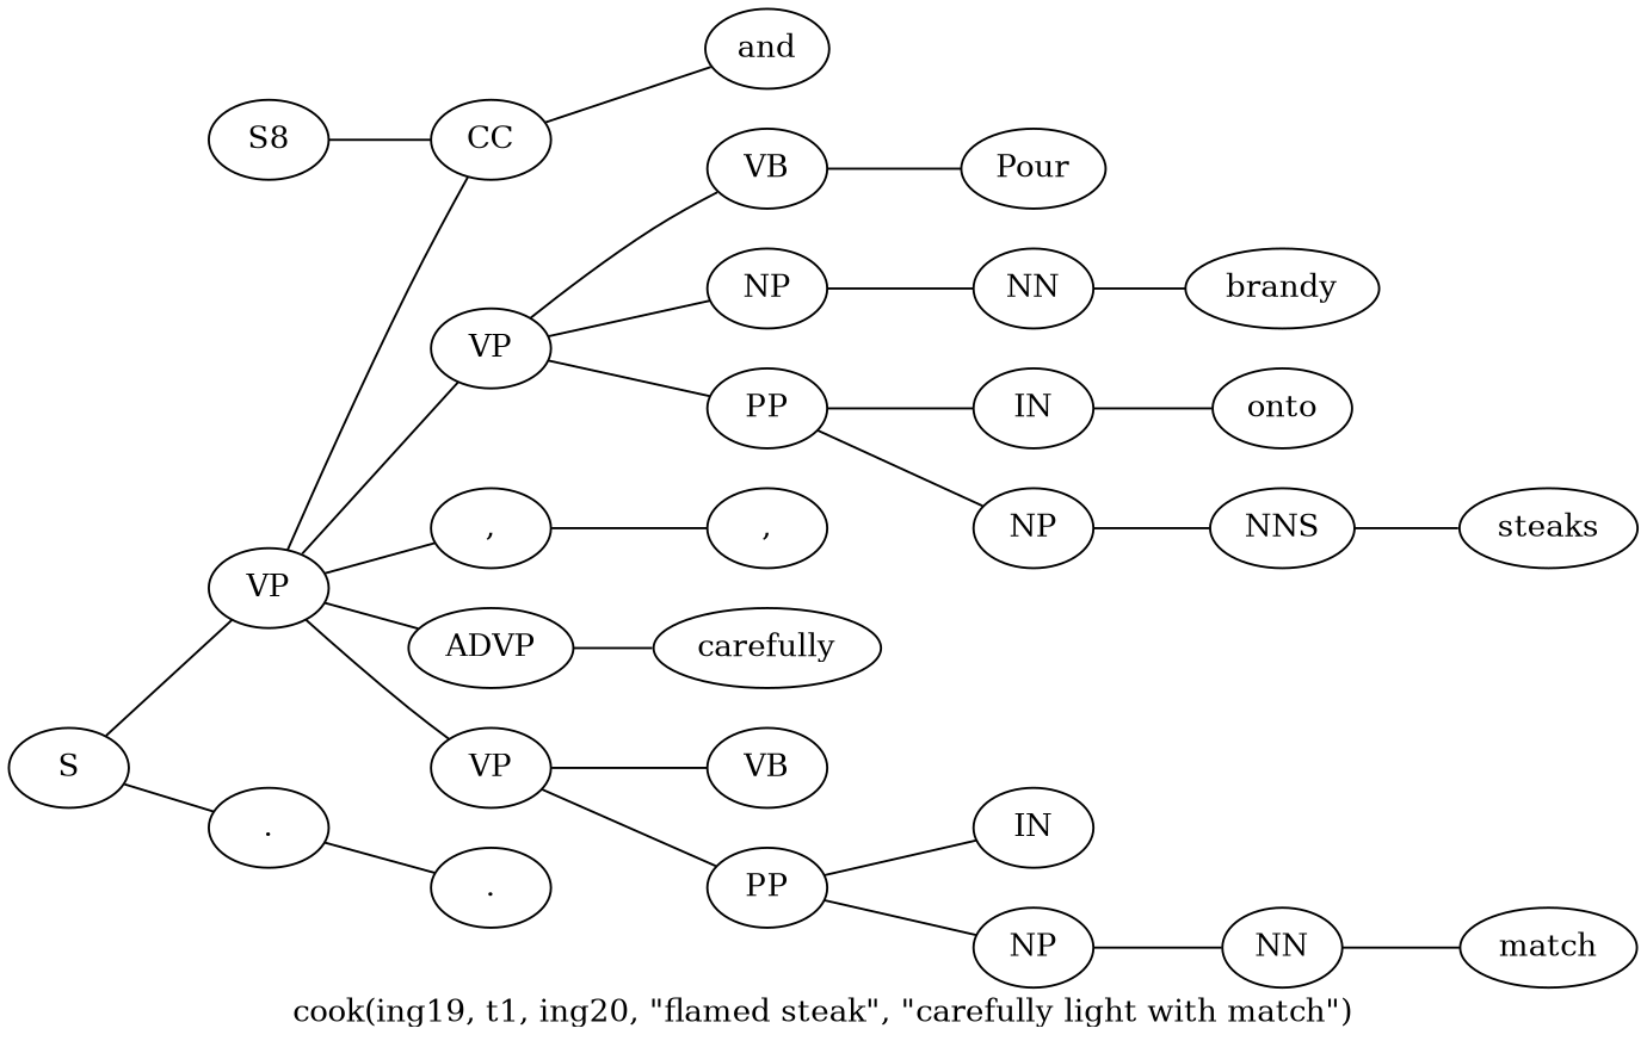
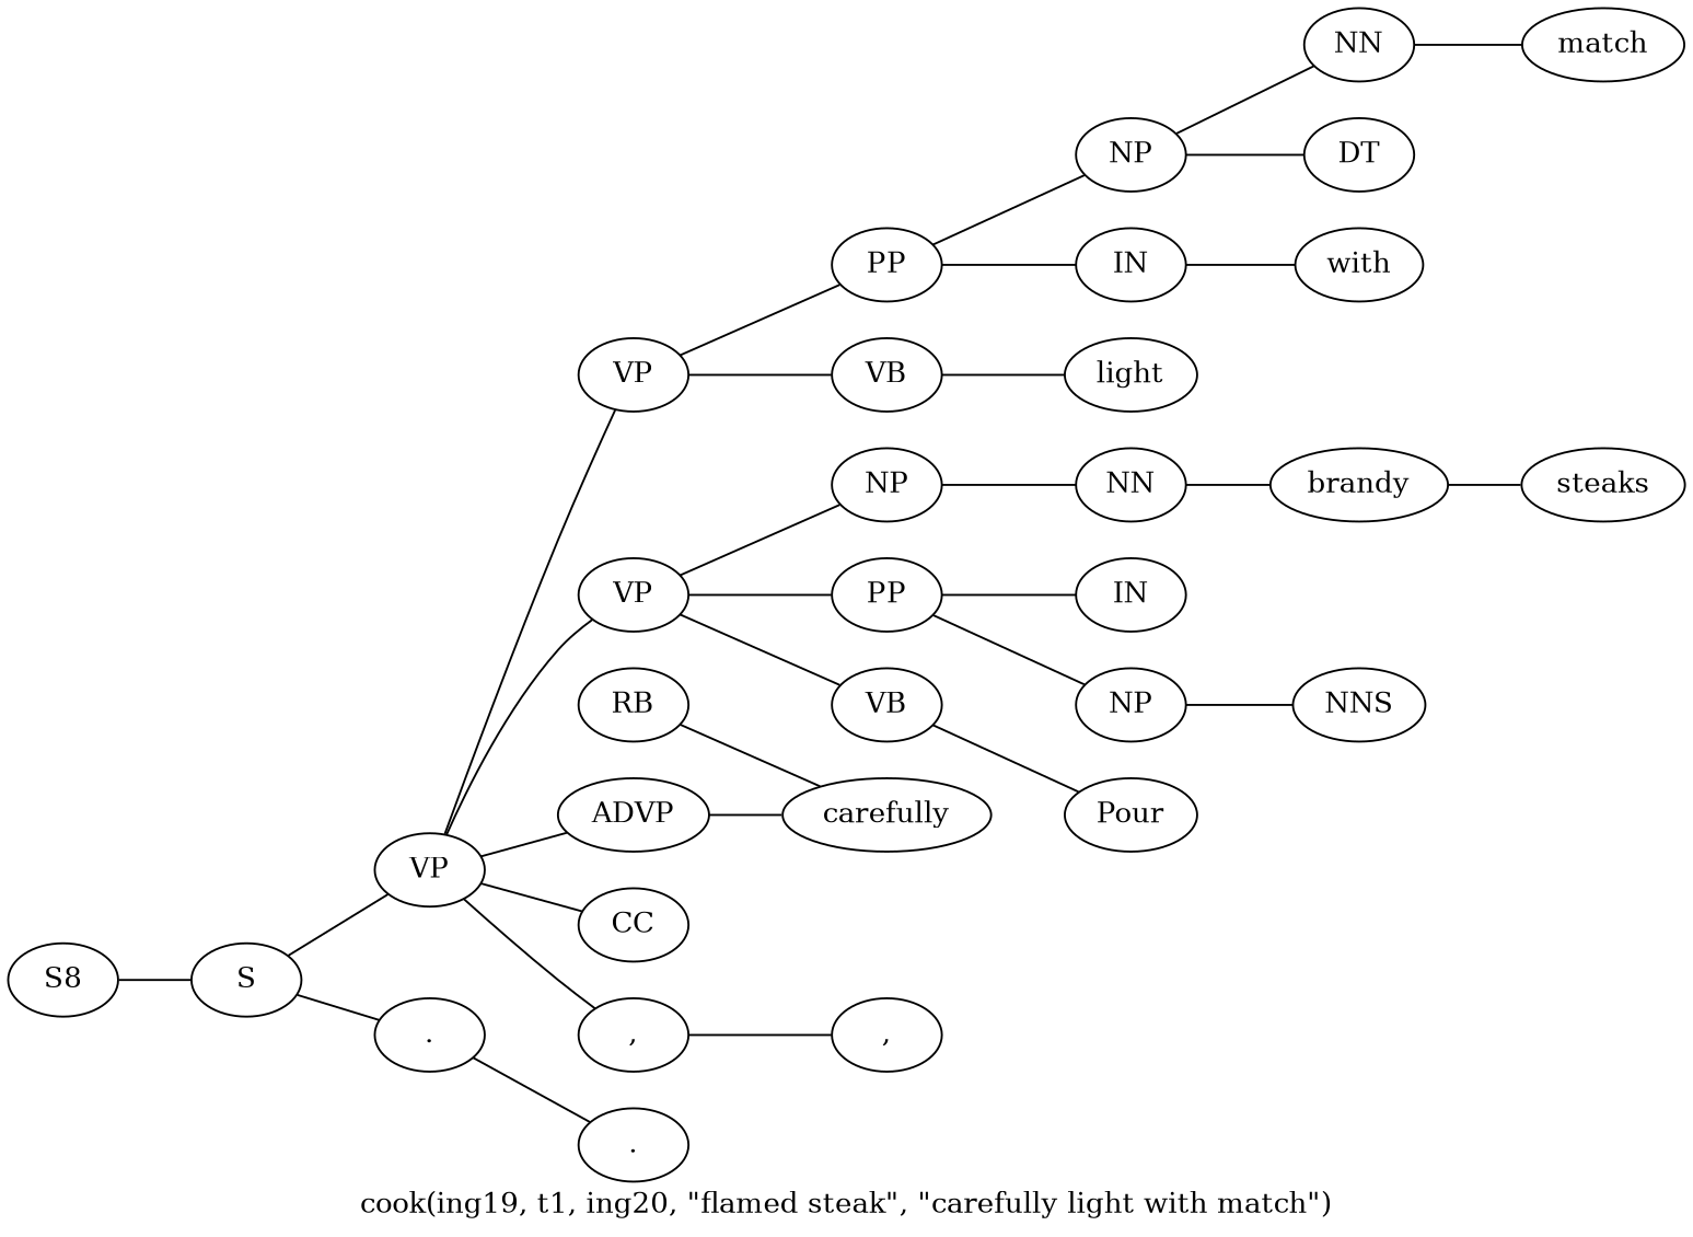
  graph {
    label="cook(ing19, t1, ing20, \"flamed steak\", \"carefully light with match\")"
    rankdir=LR
    n1 [label=S8]
    n2 [label=S]
    n3 [label=VP]
    n4 [label="."]
    n5 [label=VP]
    n6 [label=","]
    n7 [label=CC]
    n8 [label=ADVP]
    n9 [label=VP]
    n10 [label="."]
    n11 [label=VB]
    n12 [label=NP]
    n13 [label=PP]
    n14 [label=","]
-   n15 [label=and]
    n16 [label=carefully]
    n17 [label=VB]
    n18 [label=PP]
    n19 [label=Pour]
    n20 [label=NN]
    n21 [label=IN]
    n22 [label=NP]
    n23 [label=brandy]
-   n24 [label=onto]
    n25 [label=NNS]
    n26 [label=steaks]
+   n27 [label=RB]
+   n28 [label=light]
    n29 [label=IN]
    n30 [label=NP]
+   n31 [label=with]
+   n32 [label=DT]
    n33 [label=NN]
    n34 [label=match]
-   n1 -- n7
+   n1 -- n2
    n2 -- n3
    n2 -- n4
    n3 -- n5
    n3 -- n6
    n3 -- n7
    n3 -- n8
    n3 -- n9
    n4 -- n10
    n5 -- n11
    n5 -- n12
    n5 -- n13
    n6 -- n14
-   n7 -- n15
    n8 -- n16
    n9 -- n17
    n9 -- n18
    n11 -- n19
    n12 -- n20
    n13 -- n21
    n13 -- n22
+   n17 -- n28
    n18 -- n29
    n18 -- n30
    n20 -- n23
-   n21 -- n24
    n22 -- n25
-   n25 -- n26
+   n23 -- n26
+   n27 -- n16
+   n29 -- n31
+   n30 -- n32
    n30 -- n33
    n33 -- n34
  }
